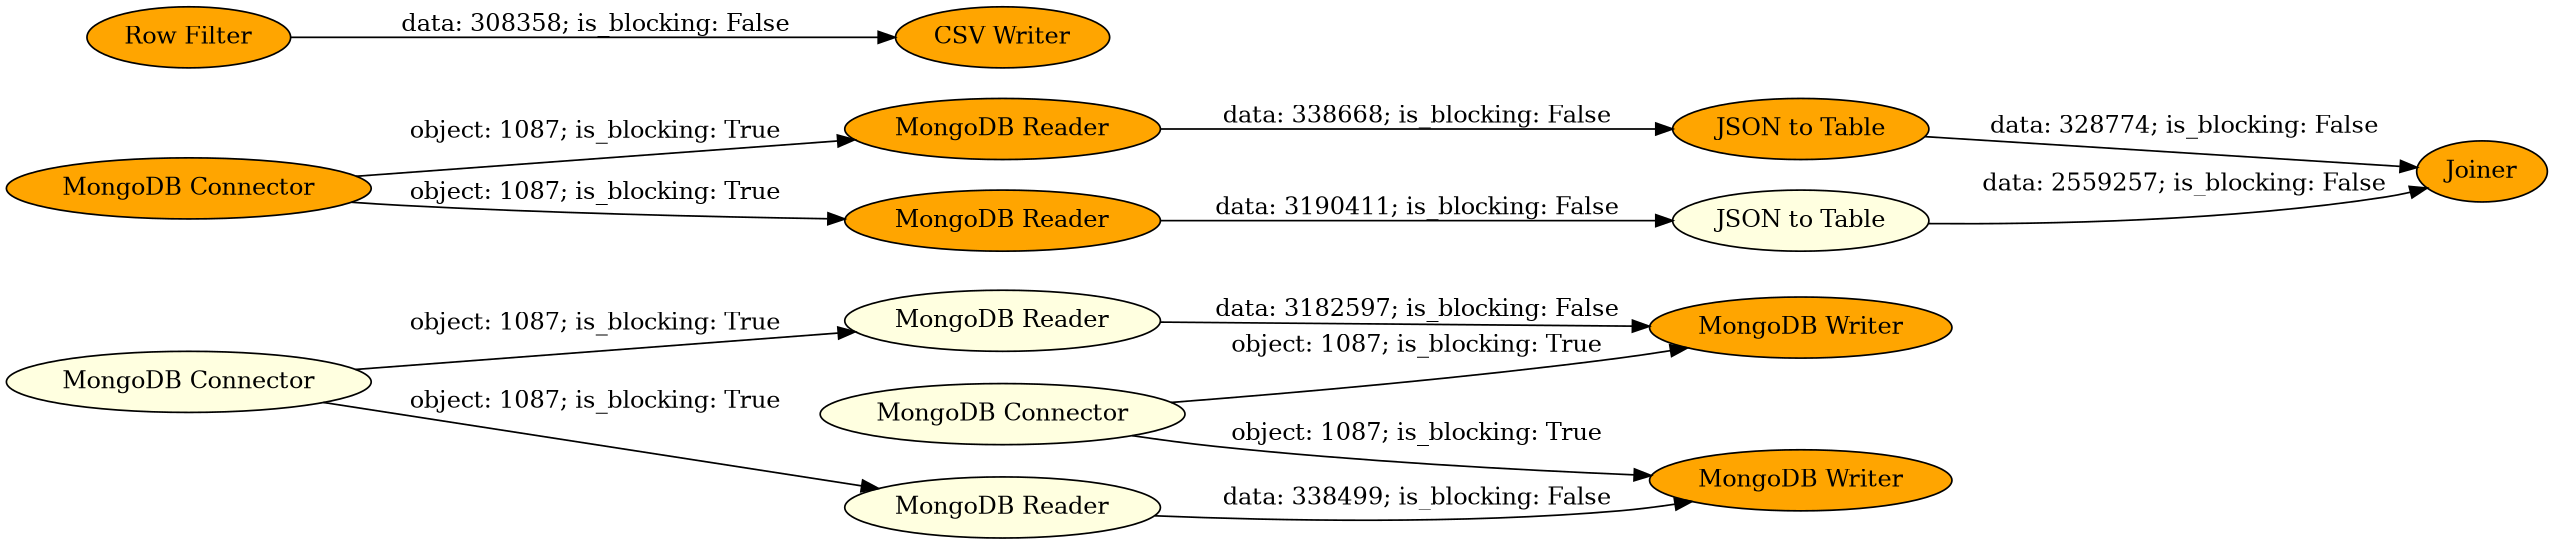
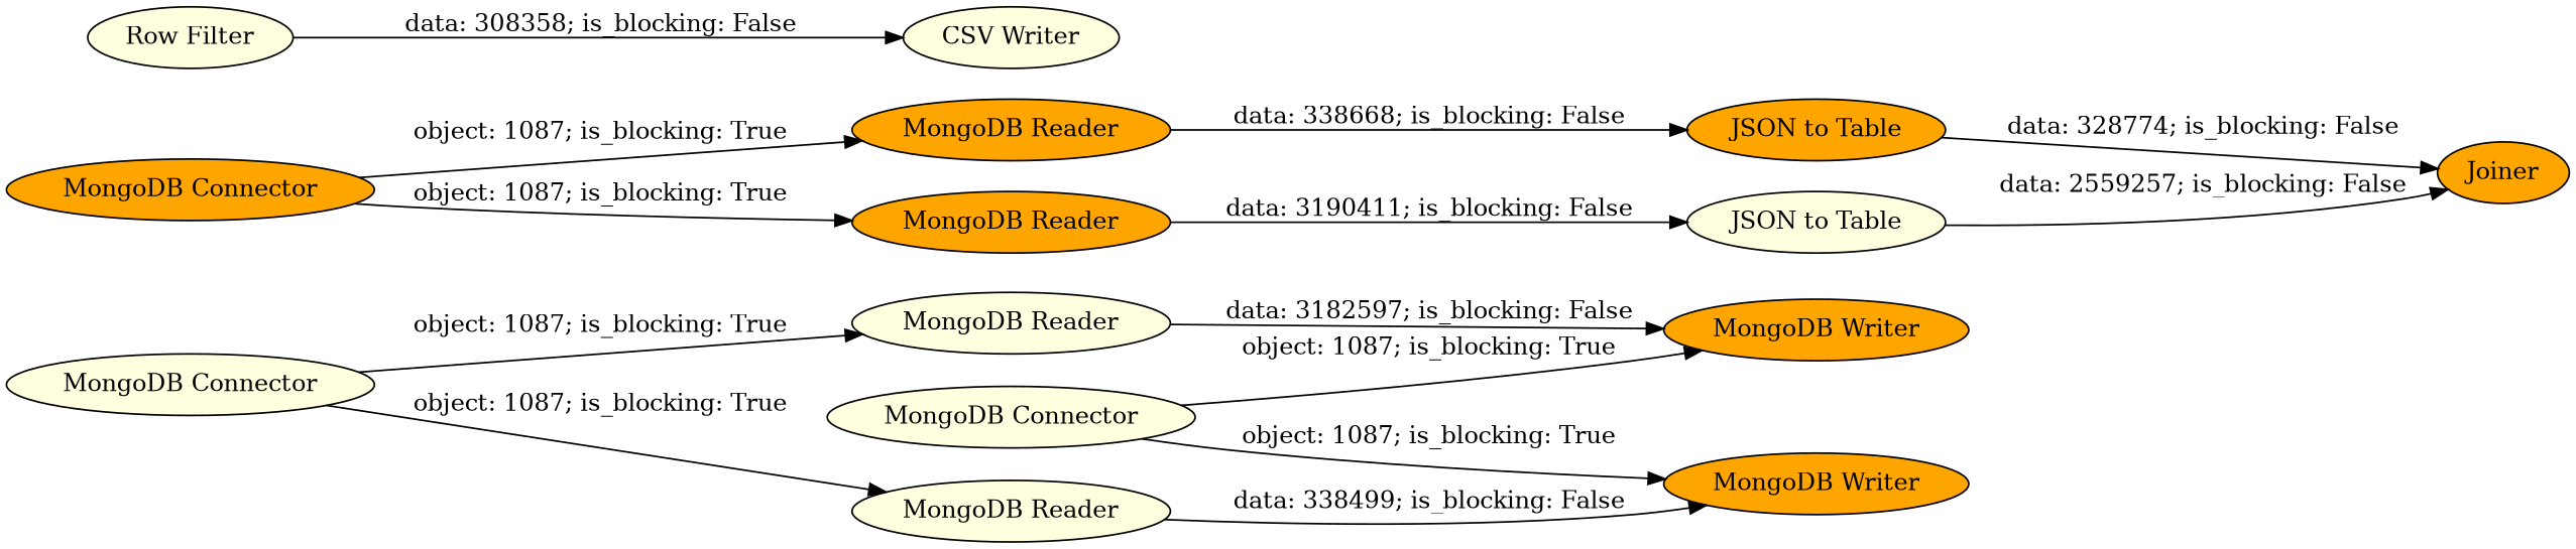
  digraph {
    rankdir=LR
    node [fillcolor=orange style=filled]
    n1 [fillcolor=lightyellow label="MongoDB Reader"]
    n2 [label="MongoDB Writer"]
    n3 [label=Joiner]
-   n4 [label="Row Filter"]
-   n5 [label="CSV Writer"]
+   n4 [fillcolor=lightyellow label="Row Filter"]
+   n5 [fillcolor=lightyellow label="CSV Writer"]
    n6 [label="MongoDB Connector"]
    n7 [label="MongoDB Reader"]
    n8 [label="MongoDB Reader"]
    n9 [label="JSON to Table"]
    n10 [fillcolor=lightyellow label="JSON to Table"]
    n11 [fillcolor=lightyellow label="MongoDB Reader"]
    n12 [label="MongoDB Writer"]
    n13 [fillcolor=lightyellow label="MongoDB Connector"]
    n14 [fillcolor=lightyellow label="MongoDB Connector"]
    n1 -> n2 [label="data: 3182597; is_blocking: False"]
    n4 -> n5 [label="data: 308358; is_blocking: False"]
    n6 -> n7 [label="object: 1087; is_blocking: True"]
    n6 -> n8 [label="object: 1087; is_blocking: True"]
    n7 -> n9 [label="data: 338668; is_blocking: False"]
    n8 -> n10 [label="data: 3190411; is_blocking: False"]
    n9 -> n3 [label="data: 328774; is_blocking: False"]
    n10 -> n3 [label="data: 2559257; is_blocking: False"]
    n11 -> n12 [label="data: 338499; is_blocking: False"]
    n13 -> n2 [label="object: 1087; is_blocking: True"]
    n13 -> n12 [label="object: 1087; is_blocking: True"]
    n14 -> n1 [label="object: 1087; is_blocking: True"]
    n14 -> n11 [label="object: 1087; is_blocking: True"]
  }
